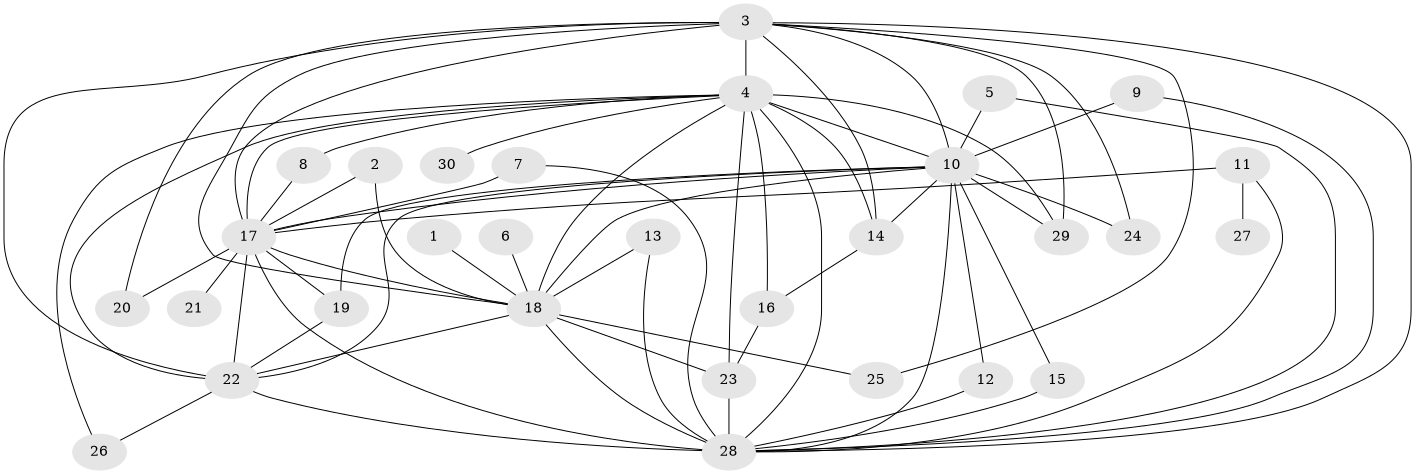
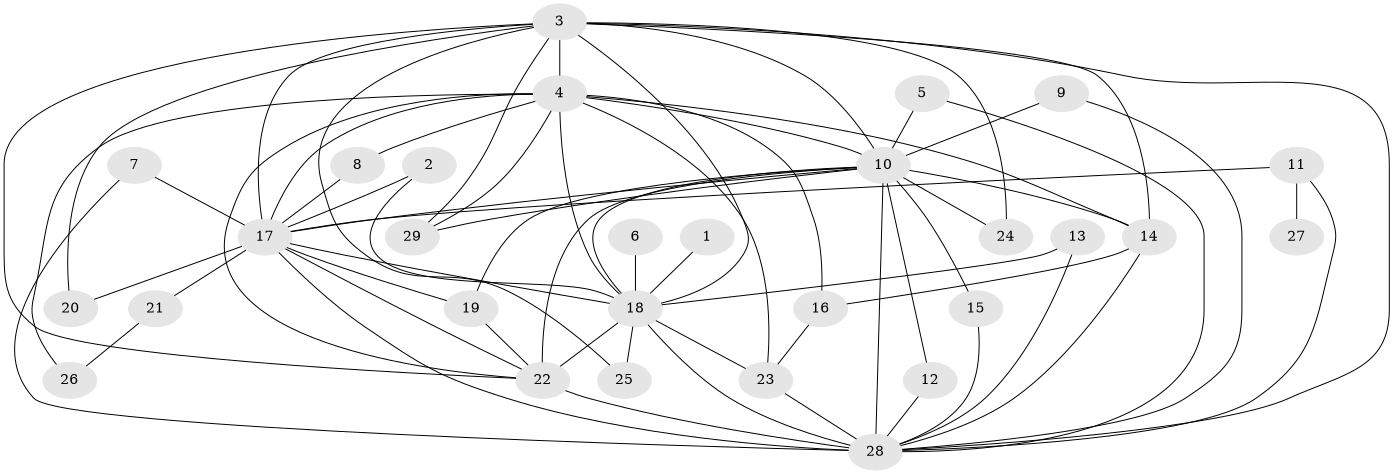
  graph {
    node [color=gray90 style=filled]
    edge [weight=1.0]
    1
    18
    22
    25
    28
    23
    2
    17
    20
    19
    21
    3
    4
    10
    14
    24
    29
    8
    16
    26
-   30
    12
    15
    5
    6
    7
    9
    11
    27
    13
    1 -- 18
    18 -- 22 [weight=2.0]
    18 -- 25
    18 -- 28 [weight=2.0]
    18 -- 23
    22 -- 28 [weight=4.0]
-   22 -- 26
+   21 -- 26
    23 -- 28
    2 -- 18
    2 -- 17
    17 -- 18 [weight=3.0]
    17 -- 22 [weight=2.0]
    17 -- 28 [weight=5.0]
    17 -- 20
    17 -- 19 [weight=2.0]
    17 -- 21 [weight=2.0]
    19 -- 22
    3 -- 18
    3 -- 22 [weight=2.0]
    3 -- 25
    3 -- 28 [weight=2.0]
    3 -- 17 [weight=2.0]
    3 -- 20
    3 -- 4 [weight=3.0]
    3 -- 10
    3 -- 14
    3 -- 24 [weight=2.0]
    3 -- 29
    4 -- 18 [weight=3.0]
    4 -- 22 [weight=2.0]
-   4 -- 28 [weight=4.0]
+   14 -- 28 [weight=4.0]
    4 -- 23 [weight=2.0]
    4 -- 17 [weight=4.0]
    4 -- 10 [weight=3.0]
    4 -- 14
    4 -- 29
    4 -- 8
    4 -- 16 [weight=2.0]
    4 -- 26
-   4 -- 30
    10 -- 18
    10 -- 22 [weight=3.0]
    10 -- 28 [weight=2.0]
    10 -- 17 [weight=2.0]
    10 -- 19
    10 -- 14 [weight=2.0]
    10 -- 24
    10 -- 29
    10 -- 12
    10 -- 15
    14 -- 16
    8 -- 17 [weight=2.0]
    16 -- 23
    12 -- 28
    15 -- 28
    5 -- 28
    5 -- 10
    6 -- 18
    7 -- 28
    7 -- 17
    9 -- 28
    9 -- 10
    11 -- 28
    11 -- 17
    11 -- 27 [weight=2.0]
    13 -- 18
    13 -- 28
  }
